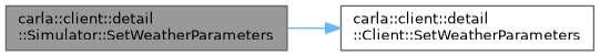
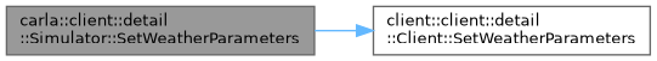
  digraph {
    rankdir=LR
    node [fontname=Helvetica fontsize=10 shape=box style=filled]
    n1 [color=gray40 fillcolor=grey60 fontcolor=black height=0.2 label="carla::client::detail\l::Simulator::SetWeatherParameters" width=0.4]
-   n2 [color=grey40 fillcolor=white height=0.2 label="carla::client::detail\l::Client::SetWeatherParameters" width=0.4]
+   n2 [color=grey40 fillcolor=white height=0.2 label="client::client::detail\l::Client::SetWeatherParameters" width=0.4]
    n1 -> n2 [color=steelblue1 fontname=Helvetica fontsize=10 labelfontname=Helvetica labelfontsize=10 style=solid]
  }
